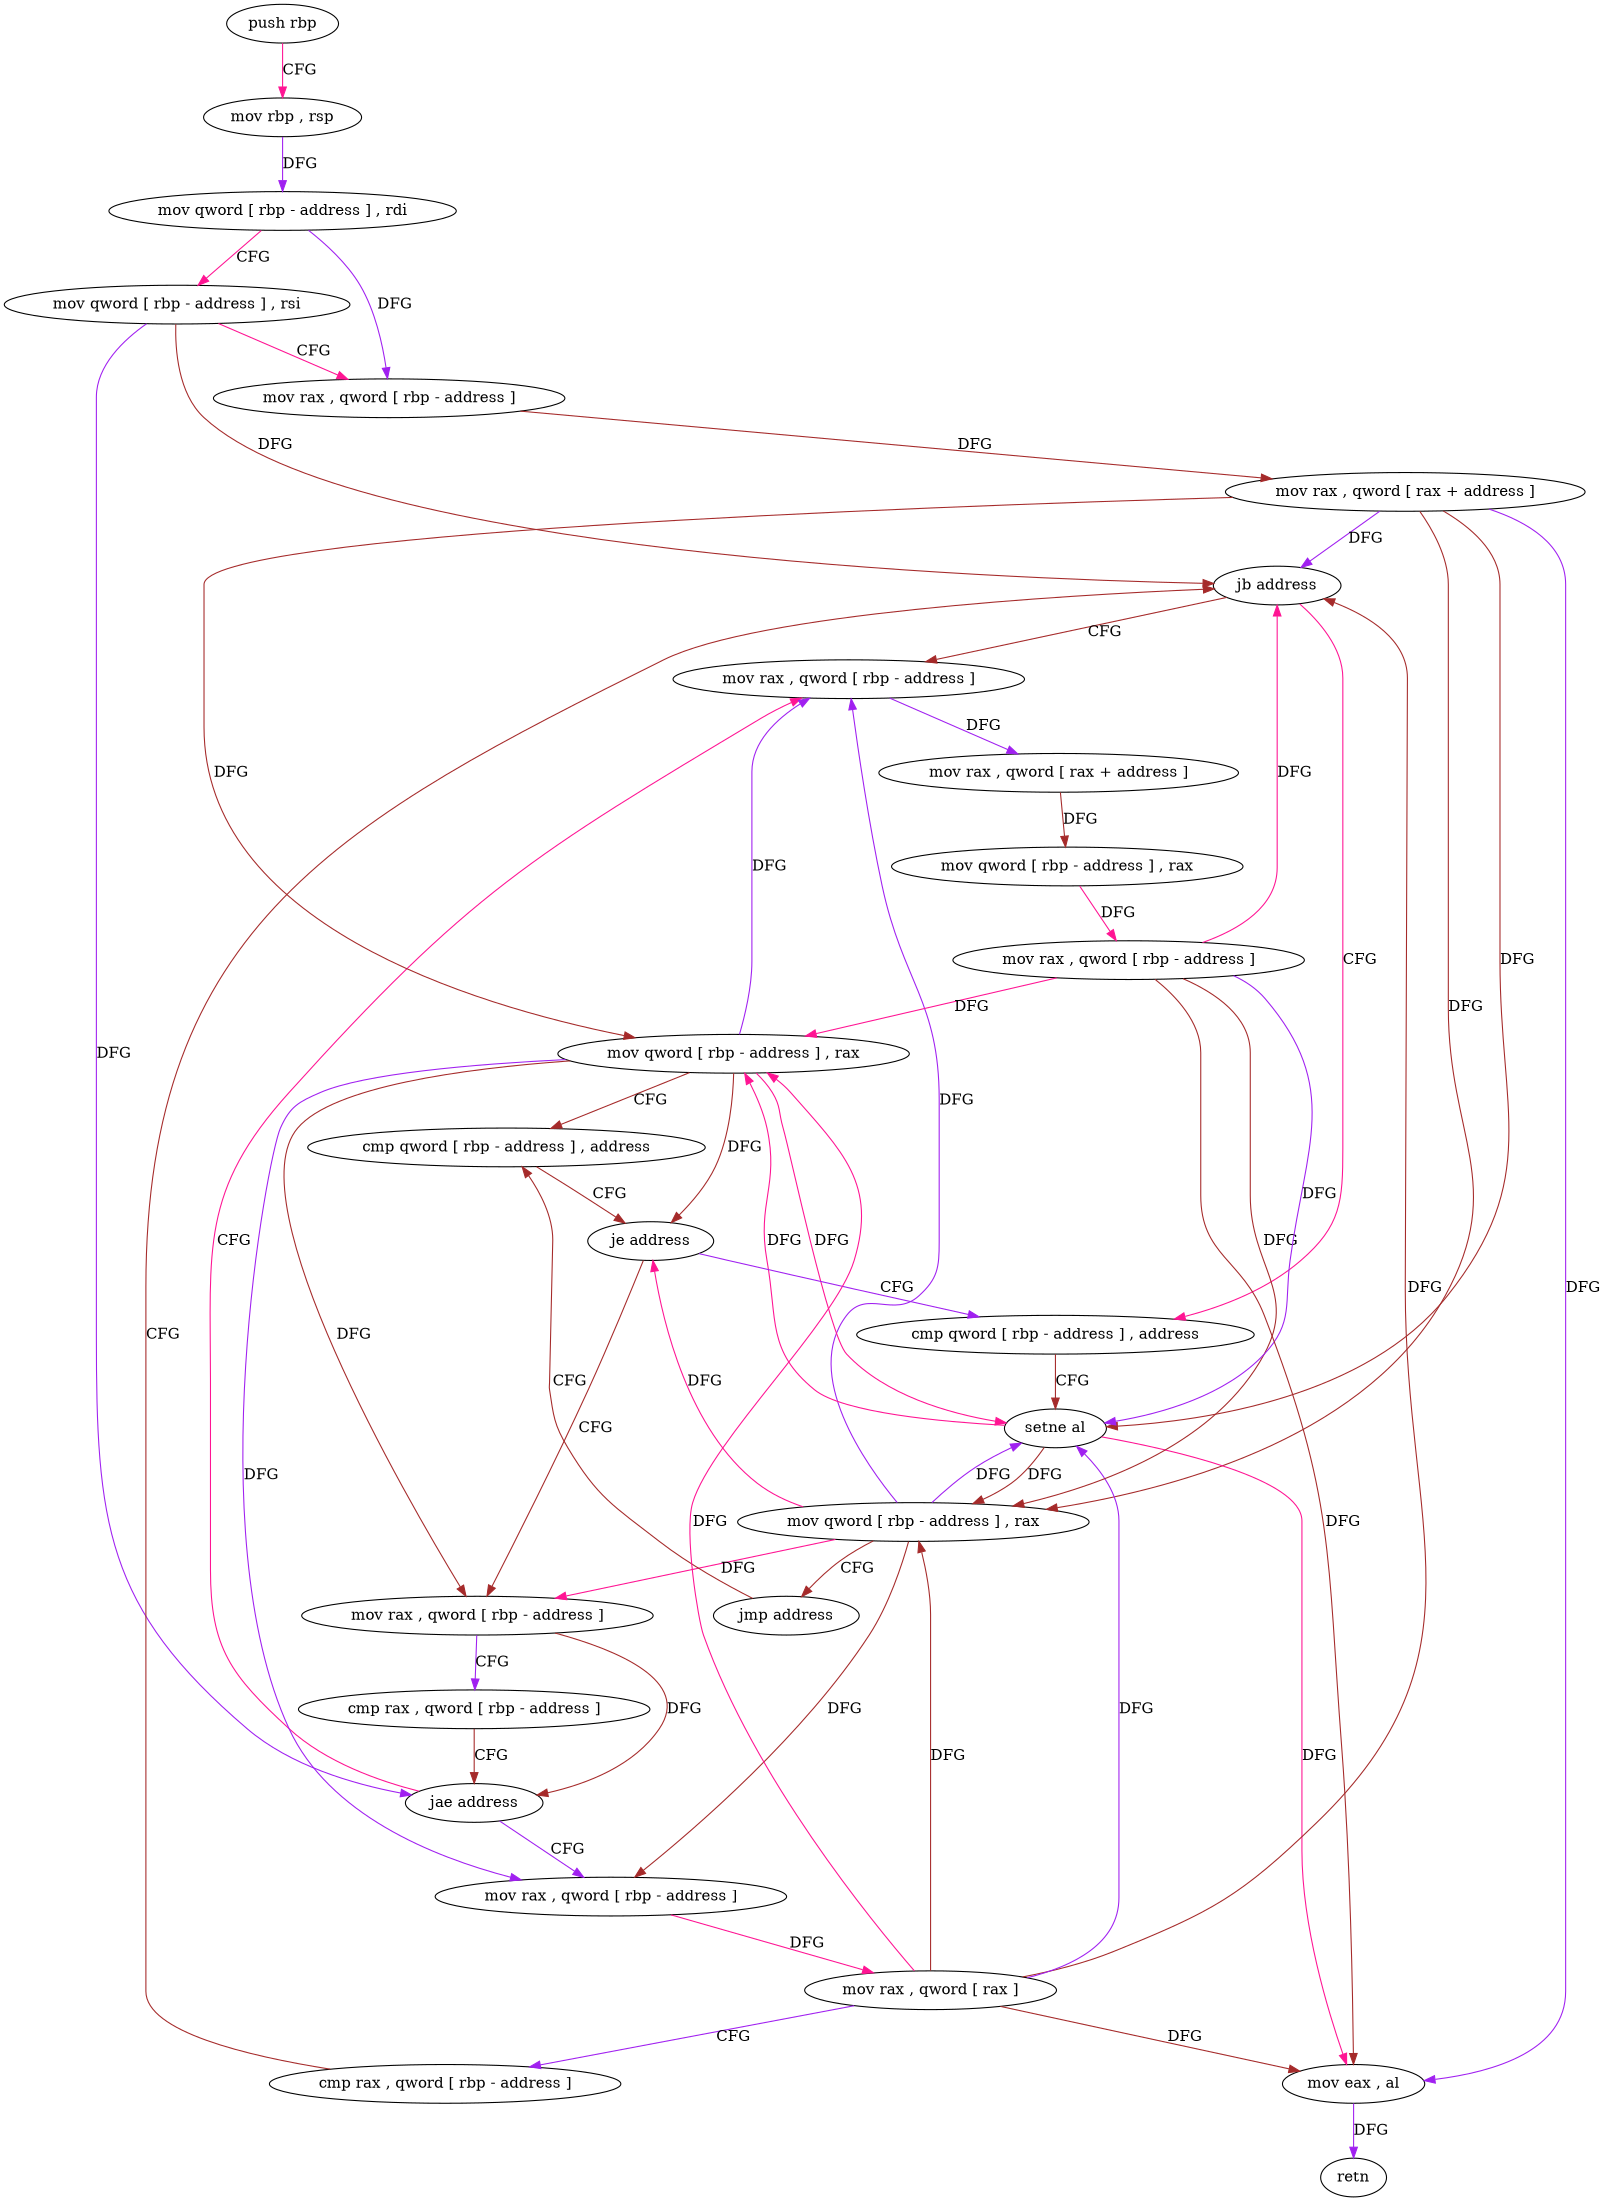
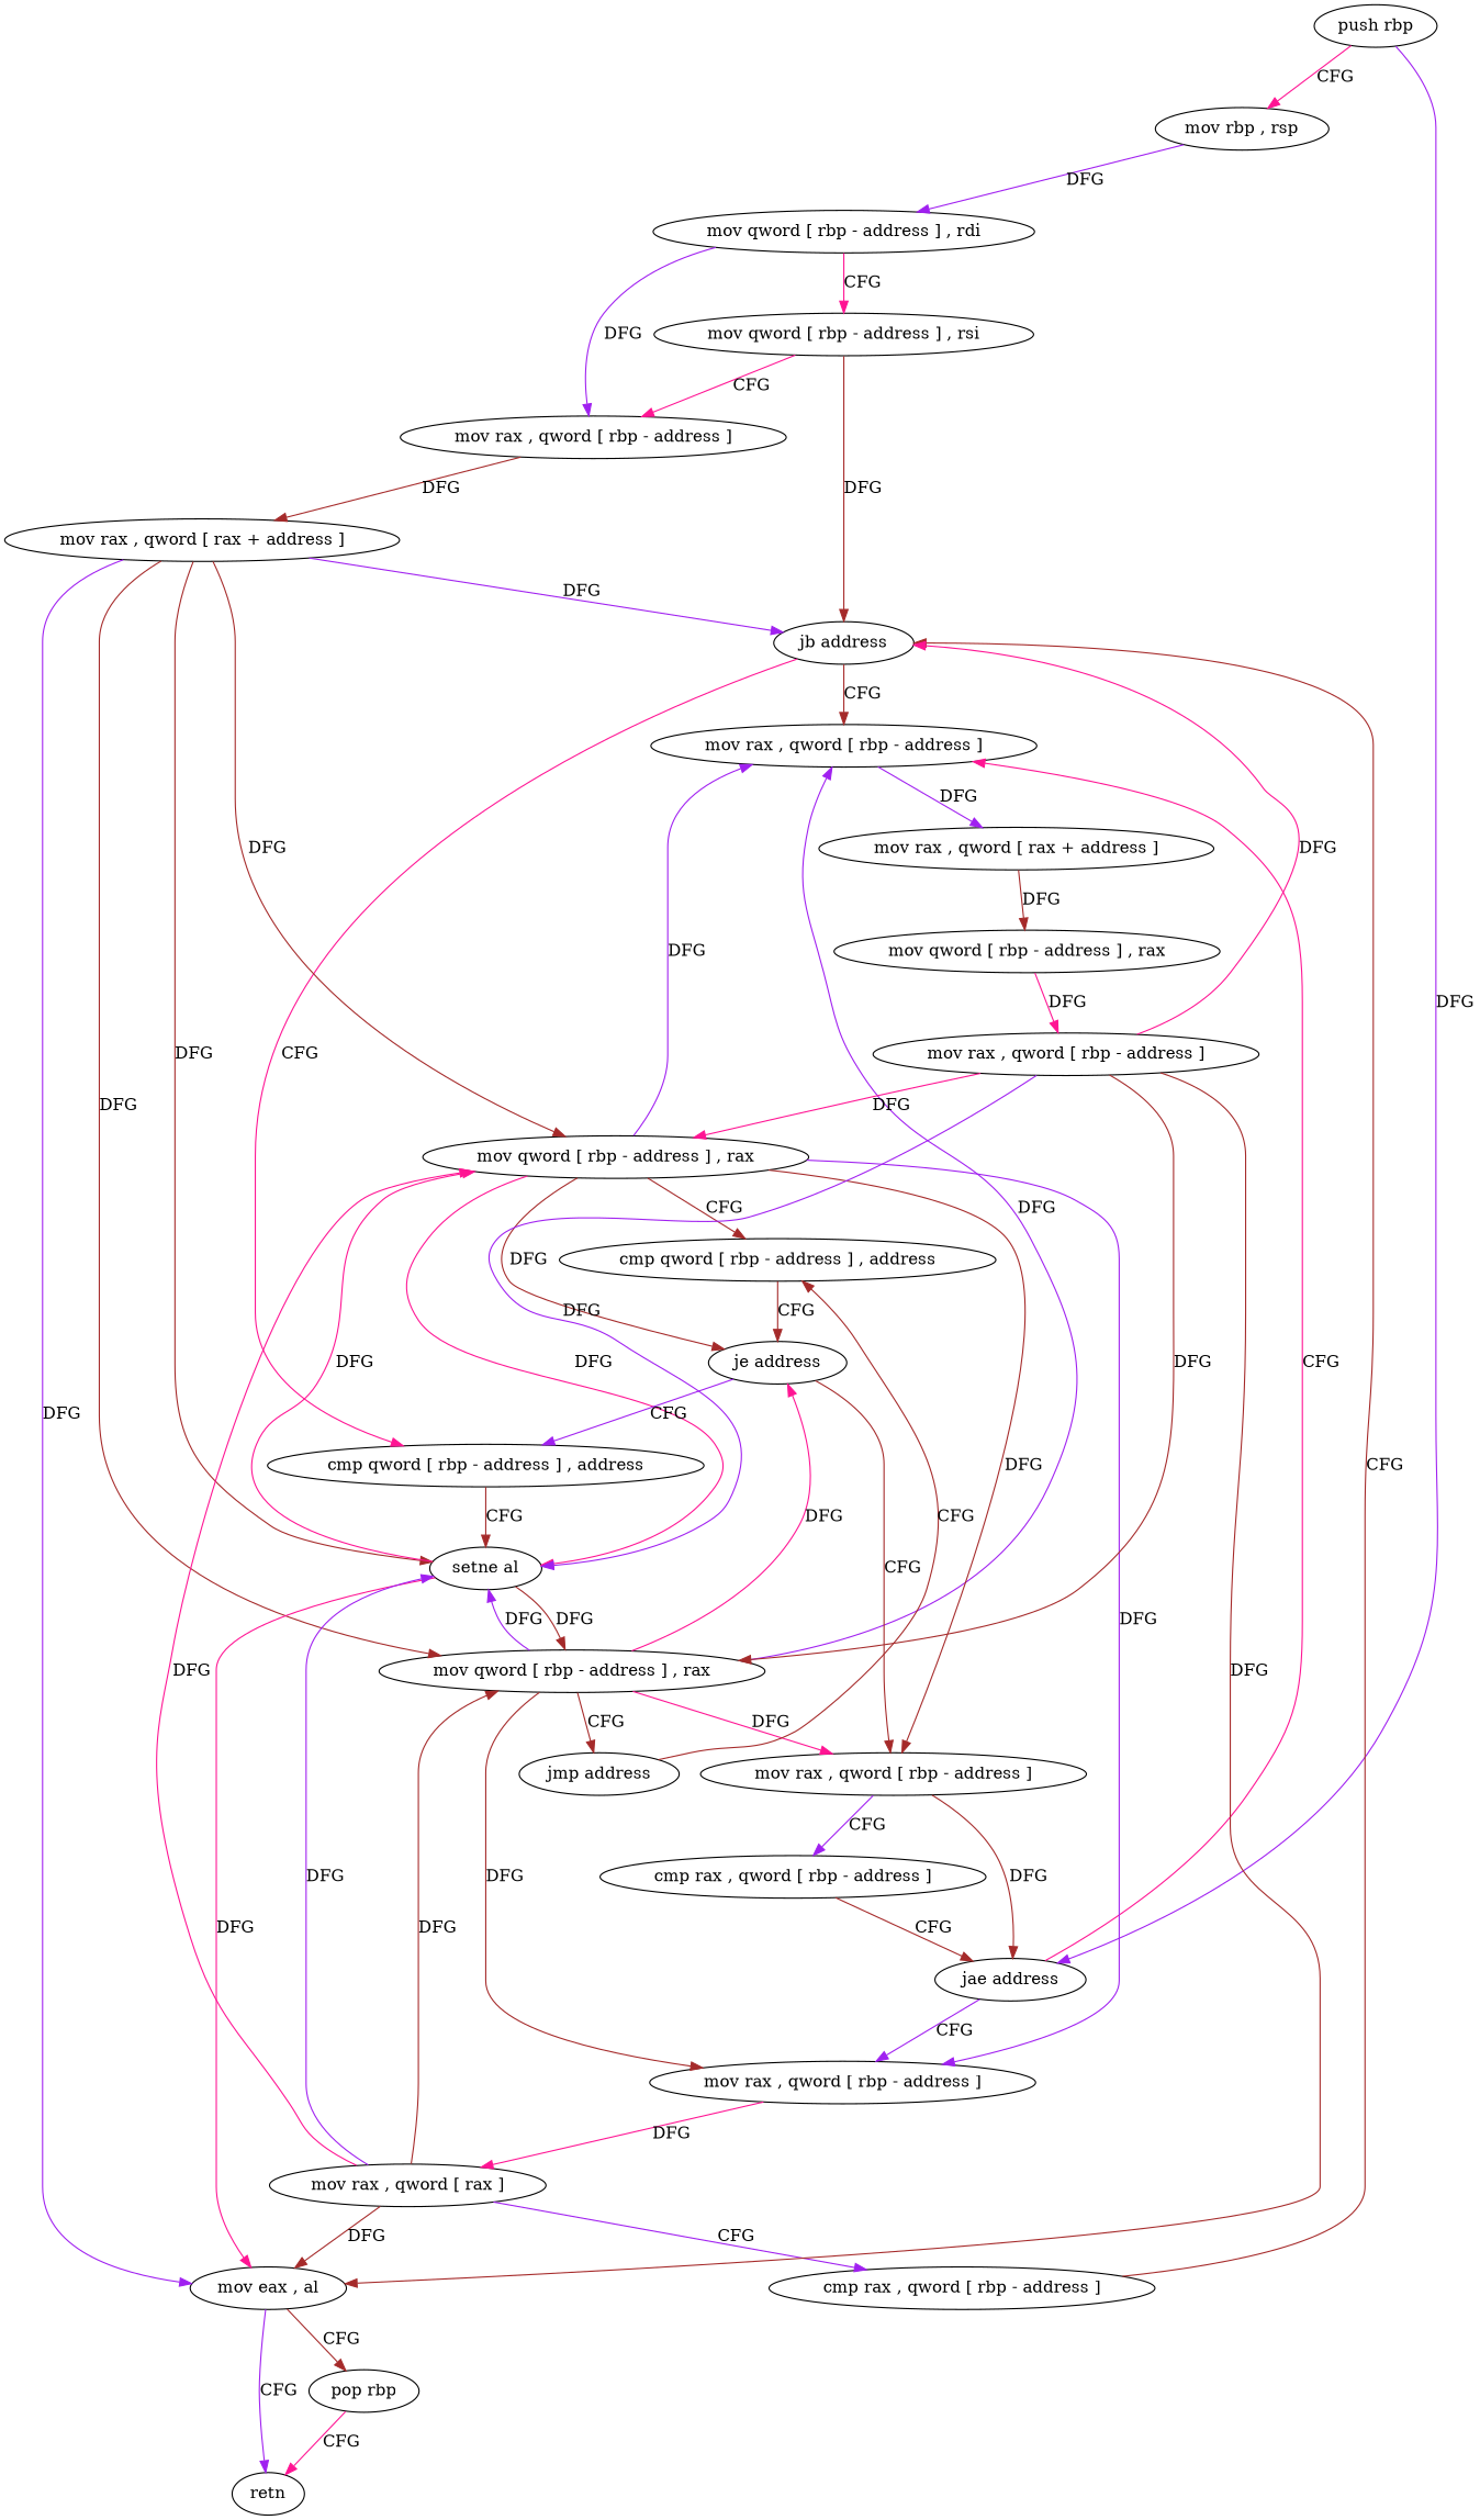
  digraph {
    edge [color=brown]
    n1 [label="push rbp"]
    n2 [label="mov rbp , rsp"]
    n3 [label="mov qword [ rbp - address ] , rdi"]
    n4 [label="mov qword [ rbp - address ] , rsi"]
    n5 [label="mov rax , qword [ rbp - address ]"]
    n6 [label="jae address"]
    n7 [label="jb address"]
    n8 [label="mov rax , qword [ rax + address ]"]
    n9 [label="mov rax , qword [ rbp - address ]"]
    n10 [label="mov rax , qword [ rbp - address ]"]
    n11 [label="cmp qword [ rbp - address ] , address"]
    n12 [label="mov qword [ rbp - address ] , rax"]
    n13 [label="setne al"]
    n14 [label="mov eax , al"]
    n15 [label="mov qword [ rbp - address ] , rax"]
    n16 [label="jmp address"]
    n17 [label="je address"]
    n18 [label="mov rax , qword [ rbp - address ]"]
+   n19 [label="pop rbp"]
    n20 [label=retn]
    n21 [label="cmp qword [ rbp - address ] , address"]
    n22 [label="cmp rax , qword [ rbp - address ]"]
    n23 [label="mov rax , qword [ rax + address ]"]
    n24 [label="mov rax , qword [ rax ]"]
    n25 [label="mov qword [ rbp - address ] , rax"]
    n26 [label="cmp rax , qword [ rbp - address ]"]
    n27 [label="mov rax , qword [ rbp - address ]"]
    n1 -> n2 [color=deeppink label=CFG]
    n2 -> n3 [color=purple label=DFG]
    n3 -> n4 [color=deeppink label=CFG]
    n3 -> n5 [color=purple label=DFG]
    n4 -> n5 [color=deeppink label=CFG]
-   n4 -> n6 [color=purple label=DFG]
+   n1 -> n6 [color=purple label=DFG]
    n4 -> n7 [label=DFG]
    n5 -> n8 [label=DFG]
    n6 -> n9 [color=deeppink label=CFG]
    n6 -> n10 [color=purple label=CFG]
    n7 -> n9 [label=CFG]
    n7 -> n11 [color=deeppink label=CFG]
    n8 -> n7 [color=purple label=DFG]
    n8 -> n12 [label=DFG]
    n8 -> n13 [label=DFG]
    n8 -> n14 [color=purple label=DFG]
    n8 -> n15 [label=DFG]
    n9 -> n23 [color=purple label=DFG]
    n10 -> n24 [color=deeppink label=DFG]
    n11 -> n13 [label=CFG]
    n12 -> n9 [color=purple label=DFG]
    n12 -> n10 [label=DFG]
    n12 -> n13 [color=purple label=DFG]
    n12 -> n16 [label=CFG]
    n12 -> n17 [color=deeppink label=DFG]
    n12 -> n18 [color=deeppink label=DFG]
    n13 -> n12 [label=DFG]
    n13 -> n14 [color=deeppink label=DFG]
    n13 -> n15 [color=deeppink label=DFG]
-   n14 -> n20 [color=purple label=DFG]
+   n14 -> n19 [label=CFG]
+   n14 -> n20 [color=purple label=CFG]
    n15 -> n9 [color=purple label=DFG]
    n15 -> n10 [color=purple label=DFG]
    n15 -> n13 [color=deeppink label=DFG]
    n15 -> n17 [label=DFG]
    n15 -> n18 [label=DFG]
    n15 -> n21 [label=CFG]
    n16 -> n21 [label=CFG]
    n17 -> n11 [color=purple label=CFG]
    n17 -> n18 [label=CFG]
    n18 -> n6 [label=DFG]
    n18 -> n22 [color=purple label=CFG]
+   n19 -> n20 [color=deeppink label=CFG]
    n21 -> n17 [label=CFG]
    n22 -> n6 [label=CFG]
    n23 -> n25 [label=DFG]
-   n24 -> n7 [label=DFG]
    n24 -> n12 [label=DFG]
    n24 -> n13 [color=purple label=DFG]
    n24 -> n14 [label=DFG]
    n24 -> n15 [color=deeppink label=DFG]
    n24 -> n26 [color=purple label=CFG]
    n25 -> n27 [color=deeppink label=DFG]
    n26 -> n7 [label=CFG]
    n27 -> n7 [color=deeppink label=DFG]
    n27 -> n12 [label=DFG]
    n27 -> n13 [color=purple label=DFG]
    n27 -> n14 [label=DFG]
    n27 -> n15 [color=deeppink label=DFG]
  }
